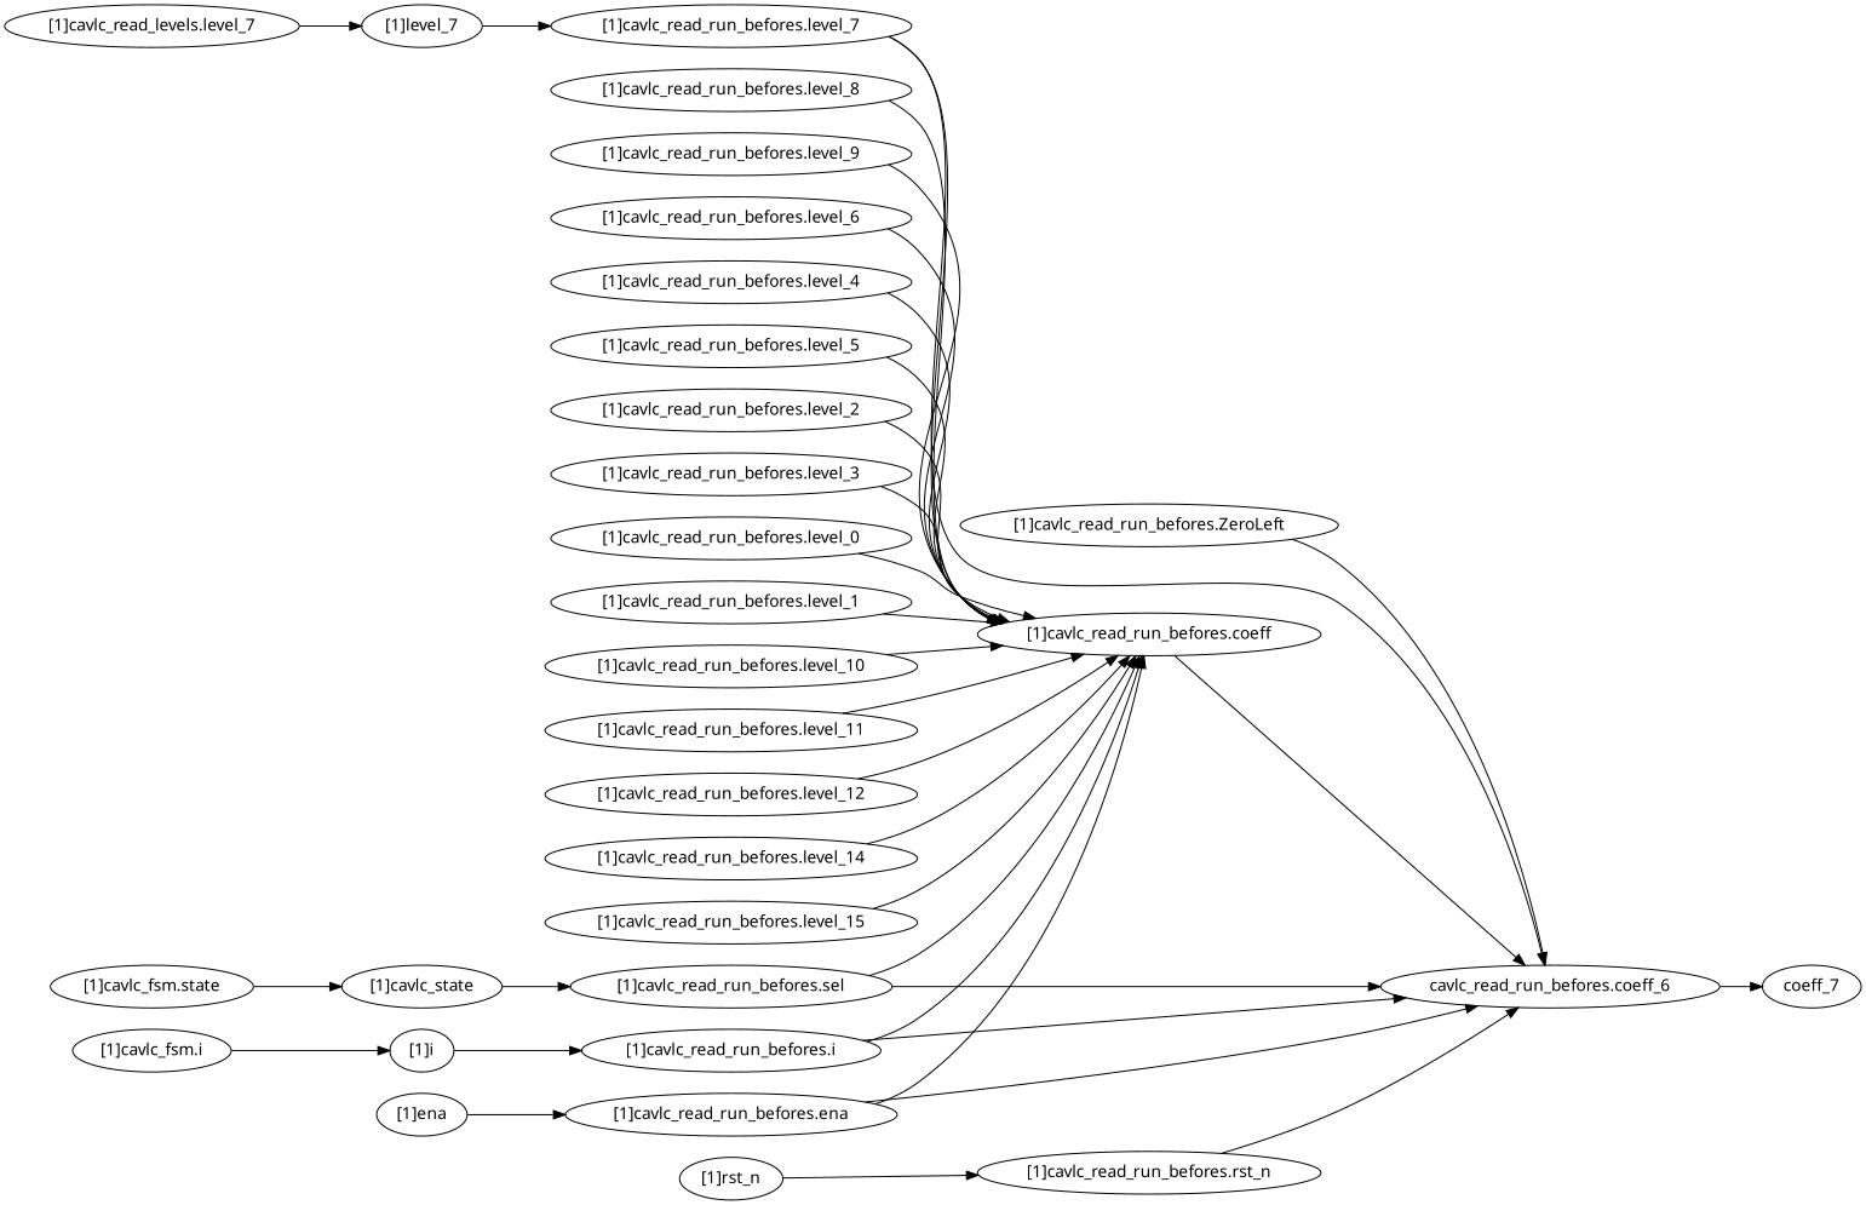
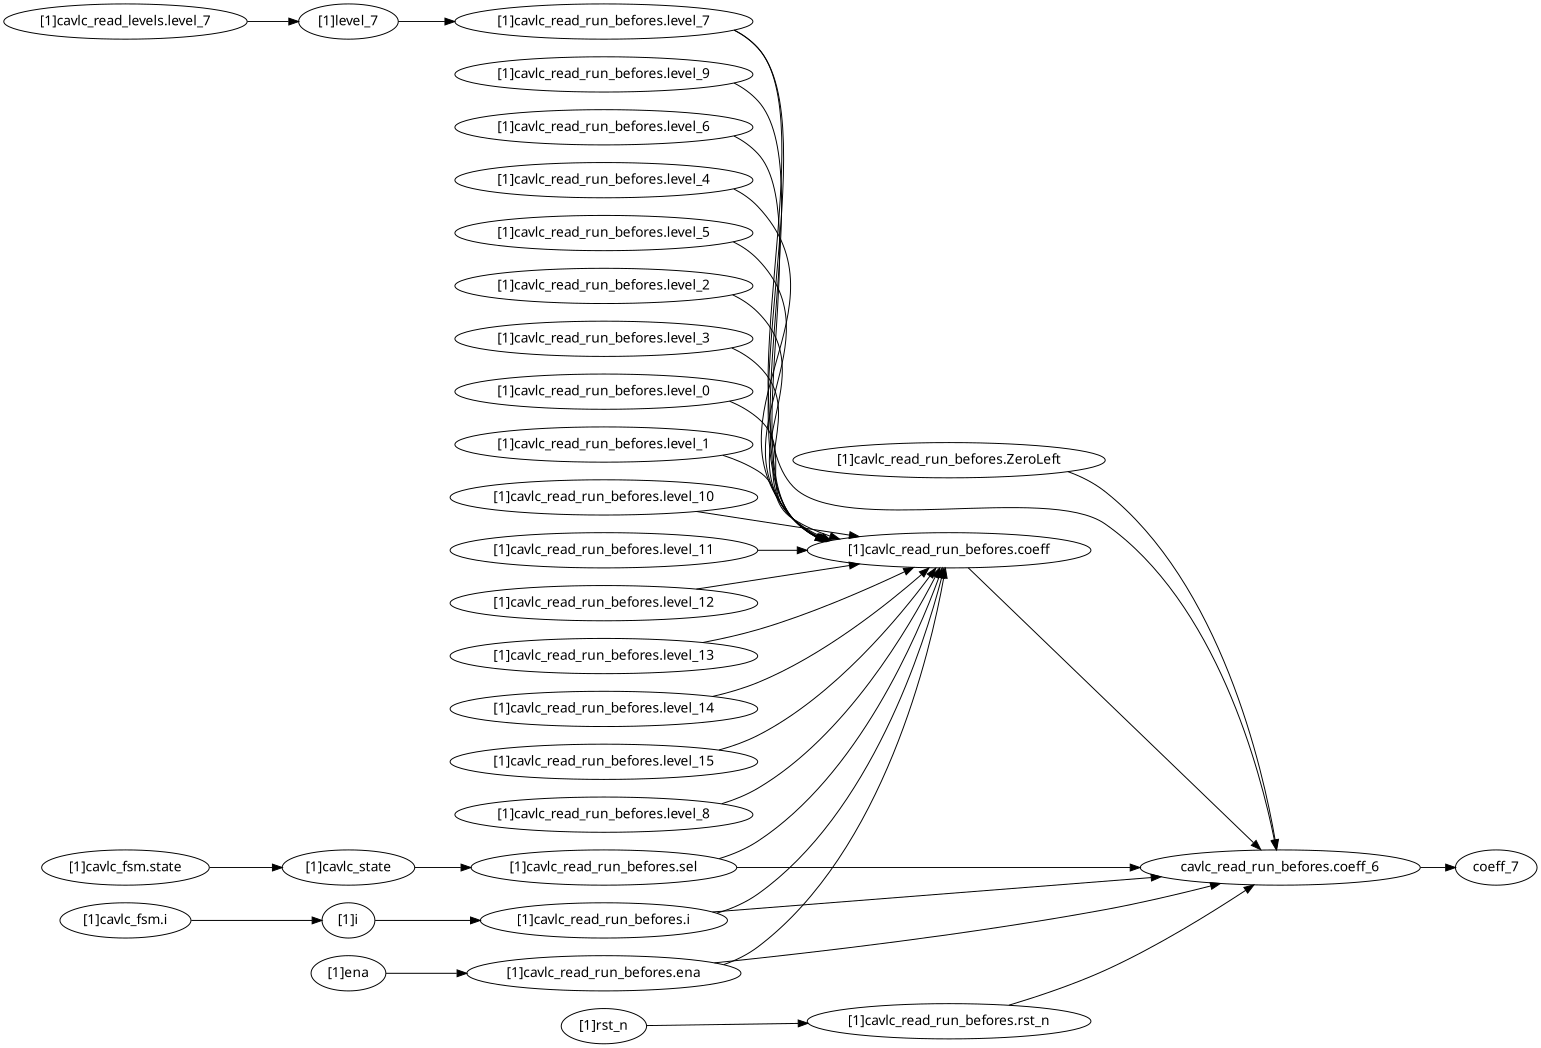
  strict digraph {
    fontname="Noto Sans"
    rankdir=LR
    node [complexity=4 fontname="Noto Sans" importance=0.0387928761548 rank=0.00969821903871]
    edge [fontname="Noto Sans"]
    "[1]cavlc_read_run_befores.ZeroLeft" [complexity=5 importance=0.0421054202053 rank=0.00842108404106]
    n2 [complexity=0 importance=0.0105070684764 label="cavlc_read_run_befores.coeff_6" rank=0.0]
    coeff_7 [complexity=0 importance=0.00530597397517 rank=0.0]
    "[1]cavlc_read_run_befores.coeff" [complexity=2 importance=0.0338502649942 rank=0.0169251324971]
    "[1]cavlc_read_run_befores.level_9"
    "[1]cavlc_read_run_befores.level_6"
    "[1]cavlc_read_run_befores.level_7" [importance=0.0387900214867 rank=0.00969750537166]
    "[1]cavlc_read_run_befores.level_4" [importance=0.0387900214867 rank=0.00969750537166]
    "[1]cavlc_read_run_befores.level_5"
    "[1]cavlc_read_run_befores.level_2"
    "[1]cavlc_read_run_befores.level_3"
    "[1]cavlc_read_run_befores.level_0" [importance=0.0387726049186 rank=0.00969315122964]
    "[1]cavlc_read_run_befores.level_1" [importance=0.0387726049186 rank=0.00969315122964]
    "[1]cavlc_read_run_befores.level_10" [importance=0.0387900214867 rank=0.00969750537166]
    "[1]cavlc_read_run_befores.level_11" [importance=0.0387900214867 rank=0.00969750537166]
    "[1]cavlc_read_run_befores.level_12"
+   "[1]cavlc_read_run_befores.level_13"
    "[1]cavlc_read_run_befores.level_14" [importance=0.0387553812709 rank=0.00968884531773]
    "[1]cavlc_read_run_befores.level_15" [importance=0.0387207410552 rank=0.00968018526381]
    "[1]cavlc_state" [importance=0.581421580689 rank=0.145355395172]
    "[1]cavlc_read_run_befores.sel" [importance=0.578315387638 rank=0.144578846909]
    "[1]cavlc_read_run_befores.i" [complexity=3 importance=0.545087175784 rank=0.181695725261]
    "[1]cavlc_read_run_befores.ena" [importance=0.578430641008 rank=0.144607660252]
    "[1]ena" [importance=0.581136215539 rank=0.145284053885]
    "[1]rst_n" [complexity=1 importance=0.0477776249375 rank=0.0477776249375]
    "[1]cavlc_read_run_befores.rst_n" [complexity=1 importance=0.0450720504069 rank=0.0450720504069]
    "[1]level_7" [importance=0.0432580595372 rank=0.0108145148843]
    "[1]cavlc_read_run_befores.level_8"
    "[1]cavlc_fsm.state" [importance=0.603857787203 rank=0.150964446801]
    "[1]i" [complexity=3 importance=0.548196751152 rank=0.182732250384]
    "[1]cavlc_read_levels.level_7" [importance=0.0467829384661 rank=0.0116957346165]
    "[1]cavlc_fsm.i" [complexity=3 importance=0.561933828364 rank=0.187311276121]
    "[1]cavlc_read_run_befores.ZeroLeft" -> n2
    n2 -> coeff_7
    "[1]cavlc_read_run_befores.coeff" -> n2
    "[1]cavlc_read_run_befores.level_9" -> "[1]cavlc_read_run_befores.coeff"
    "[1]cavlc_read_run_befores.level_6" -> "[1]cavlc_read_run_befores.coeff"
    "[1]cavlc_read_run_befores.level_7" -> n2
    "[1]cavlc_read_run_befores.level_7" -> "[1]cavlc_read_run_befores.coeff"
    "[1]cavlc_read_run_befores.level_4" -> "[1]cavlc_read_run_befores.coeff"
    "[1]cavlc_read_run_befores.level_5" -> "[1]cavlc_read_run_befores.coeff"
    "[1]cavlc_read_run_befores.level_2" -> "[1]cavlc_read_run_befores.coeff"
    "[1]cavlc_read_run_befores.level_3" -> "[1]cavlc_read_run_befores.coeff"
    "[1]cavlc_read_run_befores.level_0" -> "[1]cavlc_read_run_befores.coeff"
    "[1]cavlc_read_run_befores.level_1" -> "[1]cavlc_read_run_befores.coeff"
    "[1]cavlc_read_run_befores.level_10" -> "[1]cavlc_read_run_befores.coeff"
    "[1]cavlc_read_run_befores.level_11" -> "[1]cavlc_read_run_befores.coeff"
    "[1]cavlc_read_run_befores.level_12" -> "[1]cavlc_read_run_befores.coeff"
+   "[1]cavlc_read_run_befores.level_13" -> "[1]cavlc_read_run_befores.coeff"
    "[1]cavlc_read_run_befores.level_14" -> "[1]cavlc_read_run_befores.coeff"
    "[1]cavlc_read_run_befores.level_15" -> "[1]cavlc_read_run_befores.coeff"
    "[1]cavlc_state" -> "[1]cavlc_read_run_befores.sel"
    "[1]cavlc_read_run_befores.sel" -> n2
    "[1]cavlc_read_run_befores.sel" -> "[1]cavlc_read_run_befores.coeff"
    "[1]cavlc_read_run_befores.i" -> n2
    "[1]cavlc_read_run_befores.i" -> "[1]cavlc_read_run_befores.coeff"
    "[1]cavlc_read_run_befores.ena" -> n2
    "[1]cavlc_read_run_befores.ena" -> "[1]cavlc_read_run_befores.coeff"
    "[1]ena" -> "[1]cavlc_read_run_befores.ena"
    "[1]rst_n" -> "[1]cavlc_read_run_befores.rst_n"
    "[1]cavlc_read_run_befores.rst_n" -> n2
    "[1]level_7" -> "[1]cavlc_read_run_befores.level_7"
    "[1]cavlc_read_run_befores.level_8" -> "[1]cavlc_read_run_befores.coeff"
    "[1]cavlc_fsm.state" -> "[1]cavlc_state"
    "[1]i" -> "[1]cavlc_read_run_befores.i"
    "[1]cavlc_read_levels.level_7" -> "[1]level_7"
    "[1]cavlc_fsm.i" -> "[1]i"
  }
